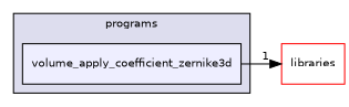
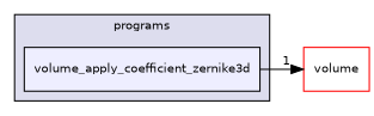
  digraph {
    compound=true
    rankdir=LR
    node [fontname=Helvetica fontsize=10 shape=box style=filled]
    n1 [fillcolor="#eeeeff" label=volume_apply_coefficient_zernike3d pencolor=black]
-   n2 [color=red fillcolor=white label=libraries]
+   n2 [color=red fillcolor=white label=volume]
    subgraph cluster_1 {
      bgcolor="#ddddee"
      fontname=Helvetica
      fontsize=10
      label=programs
      pencolor=black
      n1
    }
    n1 -> n2 [headlabel=1 labeldistance=1.5 labelfontname=Helvetica labelfontsize=10]
  }
